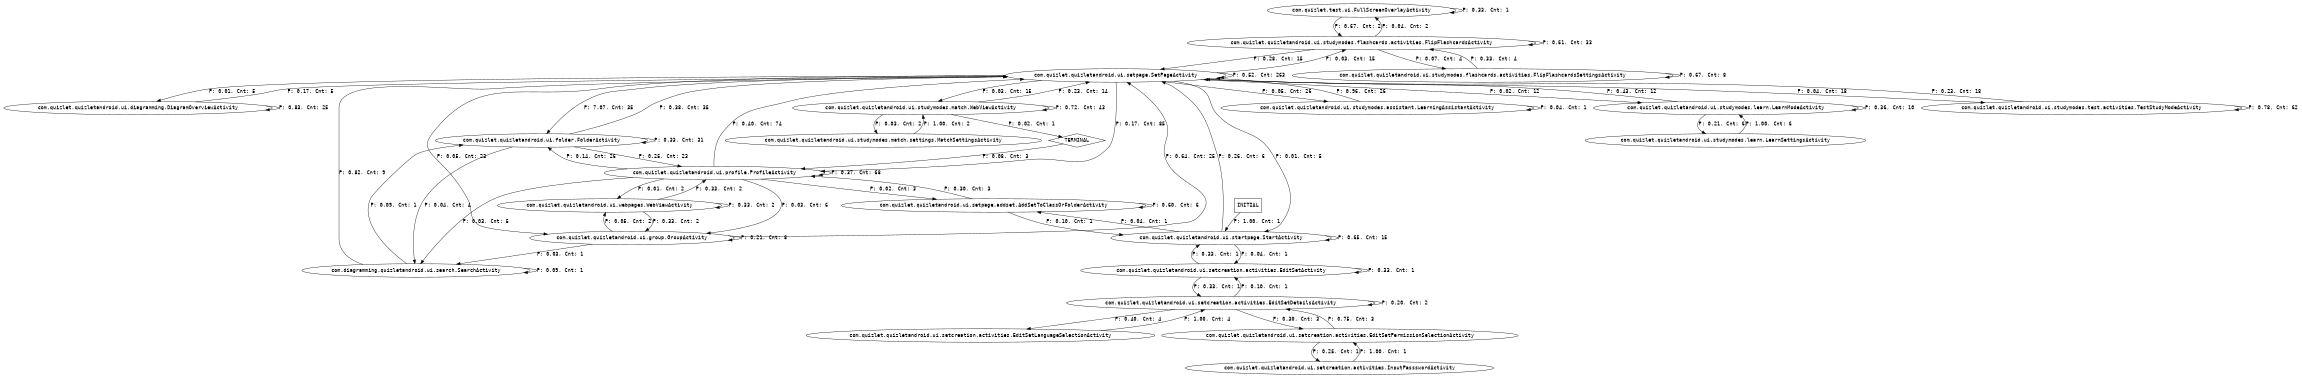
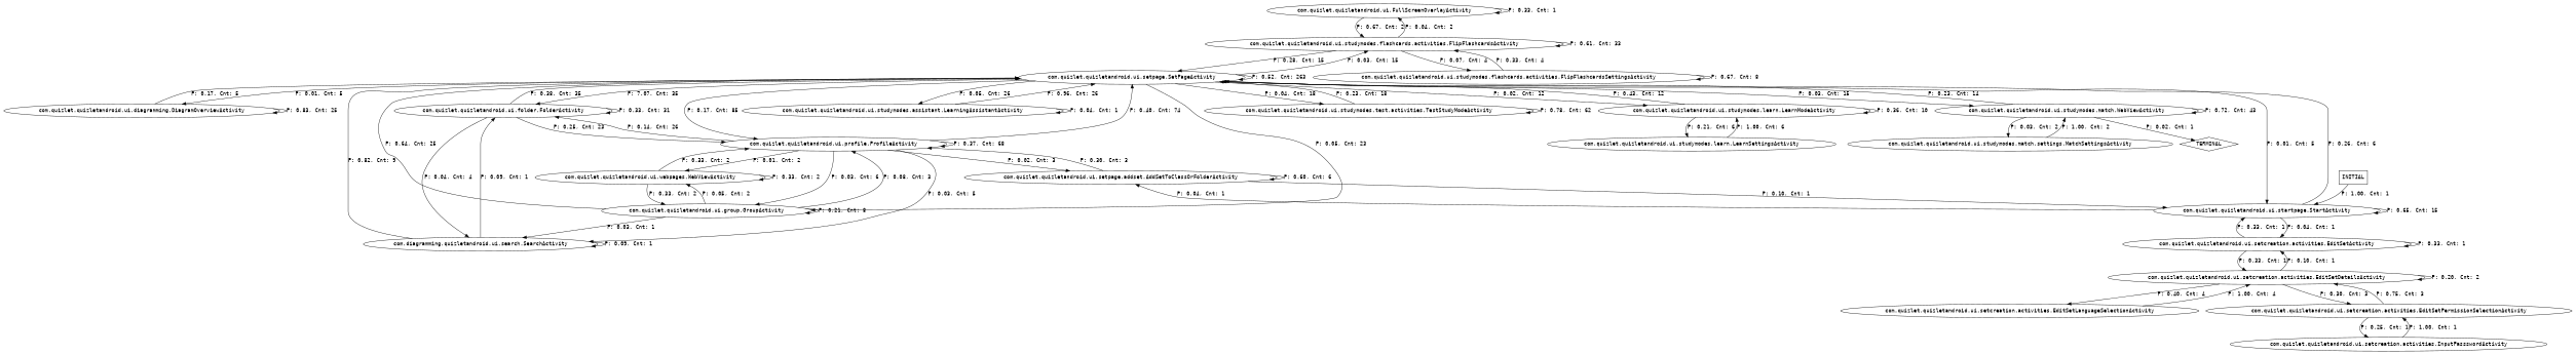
  digraph {
    fontname="DejaVu Sans Mono"
    node [fontname="DejaVu Sans Mono"]
    edge [fontname="DejaVu Sans Mono"]
-   n1 [label="com.quizlet.test.ui.FullScreenOverlayActivity"]
+   n1 [label="com.quizlet.quizletandroid.ui.FullScreenOverlayActivity"]
    n2 [label="com.quizlet.quizletandroid.ui.studymodes.flashcards.activities.FlipFlashcardsActivity"]
    n3 [label="com.quizlet.quizletandroid.ui.setpage.SetPageActivity"]
    n4 [label="com.quizlet.quizletandroid.ui.studymodes.flashcards.activities.FlipFlashcardsSettingsActivity"]
    n5 [label="com.quizlet.quizletandroid.ui.diagramming.DiagramOverviewActivity"]
    n6 [label="com.quizlet.quizletandroid.ui.folder.FolderActivity"]
    n7 [label="com.quizlet.quizletandroid.ui.profile.ProfileActivity"]
    n8 [label="com.quizlet.quizletandroid.ui.group.GroupActivity"]
    n9 [label="com.quizlet.quizletandroid.ui.startpage.StartActivity"]
    n10 [label="com.quizlet.quizletandroid.ui.studymodes.assistant.LearningAssistantActivity"]
    n11 [label="com.quizlet.quizletandroid.ui.studymodes.learn.LearnModeActivity"]
    n12 [label="com.quizlet.quizletandroid.ui.studymodes.match.WebViewActivity"]
    n13 [label="com.quizlet.quizletandroid.ui.studymodes.test.activities.TestStudyModeActivity"]
    n14 [label="com.diagramming.quizletandroid.ui.search.SearchActivity"]
    n15 [label="com.quizlet.quizletandroid.ui.webpages.WebViewActivity"]
    n16 [label="com.quizlet.quizletandroid.ui.setpage.addset.AddSetToClassOrFolderActivity"]
    n17 [label="com.quizlet.quizletandroid.ui.setcreation.activities.EditSetActivity"]
    n18 [label="com.quizlet.quizletandroid.ui.setcreation.activities.EditSetDetailsActivity"]
    n19 [label="com.quizlet.quizletandroid.ui.setcreation.activities.EditSetLanguageSelectionActivity"]
    n20 [label="com.quizlet.quizletandroid.ui.setcreation.activities.EditSetPermissionSelectionActivity"]
    n21 [label="com.quizlet.quizletandroid.ui.setcreation.activities.InputPassswordActivity"]
    n22 [label="com.quizlet.quizletandroid.ui.studymodes.learn.LearnSettingsActivity"]
    n23 [label="com.quizlet.quizletandroid.ui.studymodes.match.settings.MatchSettingsActivity"]
    n24 [label=TERMINAL shape=diamond]
    n25 [label=INITIAL shape=box]
    n1 -> n1 [label="P: 0.33, Cnt: 1"]
    n1 -> n2 [label="P: 0.67, Cnt: 2"]
    n2 -> n1 [label="P: 0.04, Cnt: 2"]
    n2 -> n2 [label="P: 0.61, Cnt: 33"]
    n2 -> n3 [label="P: 0.28, Cnt: 15"]
    n2 -> n4 [label="P: 0.07, Cnt: 4"]
    n3 -> n2 [label="P: 0.03, Cnt: 15"]
    n3 -> n3 [label="P: 0.52, Cnt: 263"]
    n3 -> n5 [label="P: 0.01, Cnt: 5"]
    n3 -> n6 [label="P: 7.07, Cnt: 35"]
    n3 -> n7 [label="P: 0.17, Cnt: 85"]
    n3 -> n8 [label="P: 0.05, Cnt: 23"]
    n3 -> n9 [label="P: 0.01, Cnt: 5"]
    n3 -> n10 [label="P: 0.05, Cnt: 26"]
    n3 -> n11 [label="P: 0.02, Cnt: 12"]
    n3 -> n12 [label="P: 0.03, Cnt: 15"]
    n3 -> n13 [label="P: 0.04, Cnt: 18"]
    n4 -> n2 [label="P: 0.33, Cnt: 4"]
    n4 -> n4 [label="P: 0.67, Cnt: 8"]
    n5 -> n3 [label="P: 0.17, Cnt: 5"]
    n5 -> n5 [label="P: 0.83, Cnt: 25"]
    n6 -> n3 [label="P: 0.38, Cnt: 35"]
    n6 -> n6 [label="P: 0.33, Cnt: 31"]
    n6 -> n7 [label="P: 0.25, Cnt: 23"]
    n6 -> n14 [label="P: 0.04, Cnt: 4"]
    n7 -> n3 [label="P: 0.40, Cnt: 74"]
    n7 -> n6 [label="P: 0.14, Cnt: 26"]
    n7 -> n7 [label="P: 0.37, Cnt: 68"]
    n7 -> n8 [label="P: 0.03, Cnt: 6"]
    n7 -> n14 [label="P: 0.03, Cnt: 5"]
    n7 -> n15 [label="P: 0.01, Cnt: 2"]
    n7 -> n16 [label="P: 0.02, Cnt: 3"]
    n8 -> n3 [label="P: 0.64, Cnt: 25"]
-   n24 -> n7 [label="P: 0.08, Cnt: 3"]
+   n8 -> n7 [label="P: 0.08, Cnt: 3"]
    n8 -> n8 [label="P: 0.21, Cnt: 8"]
    n8 -> n14 [label="P: 0.03, Cnt: 1"]
    n8 -> n15 [label="P: 0.05, Cnt: 2"]
    n9 -> n3 [label="P: 0.26, Cnt: 6"]
    n9 -> n9 [label="P: 0.65, Cnt: 15"]
    n9 -> n16 [label="P: 0.04, Cnt: 1"]
    n9 -> n17 [label="P: 0.04, Cnt: 1"]
    n10 -> n3 [label="P: 0.96, Cnt: 26"]
    n10 -> n10 [label="P: 0.04, Cnt: 1"]
    n11 -> n3 [label="P: 0.43, Cnt: 12"]
    n11 -> n11 [label="P: 0.36, Cnt: 10"]
    n11 -> n22 [label="P: 0.21, Cnt: 6"]
    n12 -> n3 [label="P: 0.23, Cnt: 14"]
    n12 -> n12 [label="P: 0.72, Cnt: 43"]
    n12 -> n23 [label="P: 0.03, Cnt: 2"]
    n12 -> n24 [label="P: 0.02, Cnt: 1"]
    n13 -> n3 [label="P: 0.23, Cnt: 18"]
    n13 -> n13 [label="P: 0.78, Cnt: 62"]
    n14 -> n3 [label="P: 0.82, Cnt: 9"]
    n14 -> n6 [label="P: 0.09, Cnt: 1"]
    n14 -> n14 [label="P: 0.09, Cnt: 1"]
    n15 -> n7 [label="P: 0.33, Cnt: 2"]
    n15 -> n8 [label="P: 0.33, Cnt: 2"]
    n15 -> n15 [label="P: 0.33, Cnt: 2"]
    n16 -> n7 [label="P: 0.30, Cnt: 3"]
    n16 -> n9 [label="P: 0.10, Cnt: 1"]
    n16 -> n16 [label="P: 0.60, Cnt: 6"]
    n17 -> n9 [label="P: 0.33, Cnt: 1"]
    n17 -> n17 [label="P: 0.33, Cnt: 1"]
    n17 -> n18 [label="P: 0.33, Cnt: 1"]
    n18 -> n17 [label="P: 0.10, Cnt: 1"]
    n18 -> n18 [label="P: 0.20, Cnt: 2"]
    n18 -> n19 [label="P: 0.40, Cnt: 4"]
    n18 -> n20 [label="P: 0.30, Cnt: 3"]
    n19 -> n18 [label="P: 1.00, Cnt: 4"]
    n20 -> n18 [label="P: 0.75, Cnt: 3"]
    n20 -> n21 [label="P: 0.25, Cnt: 1"]
    n21 -> n20 [label="P: 1.00, Cnt: 1"]
    n22 -> n11 [label="P: 1.00, Cnt: 6"]
    n23 -> n12 [label="P: 1.00, Cnt: 2"]
    n25 -> n9 [label="P: 1.00, Cnt: 1"]
  }
